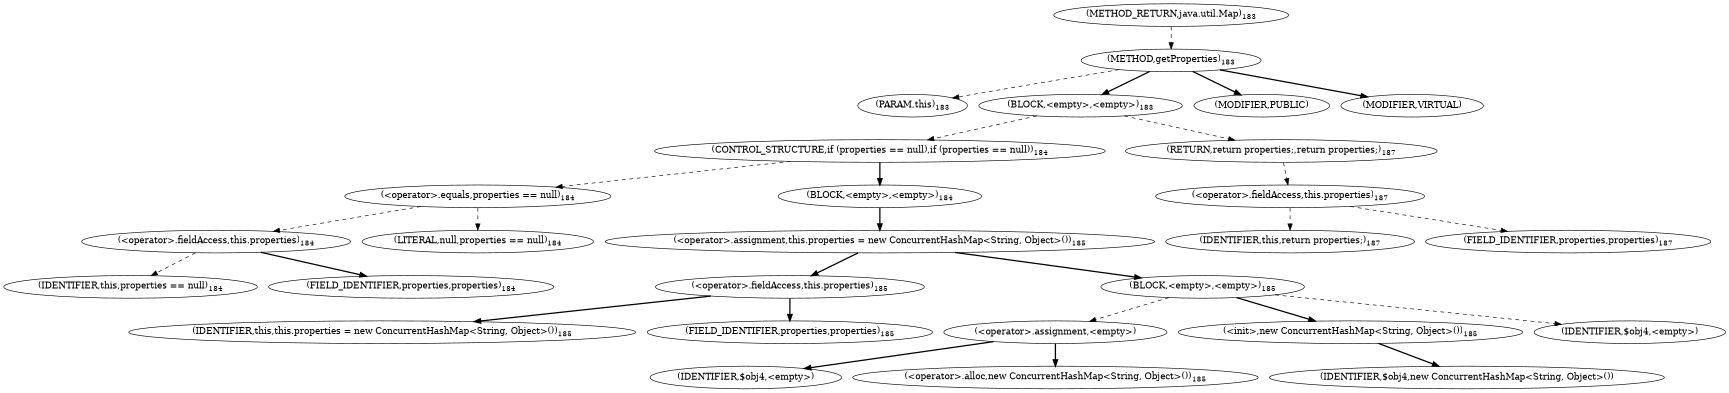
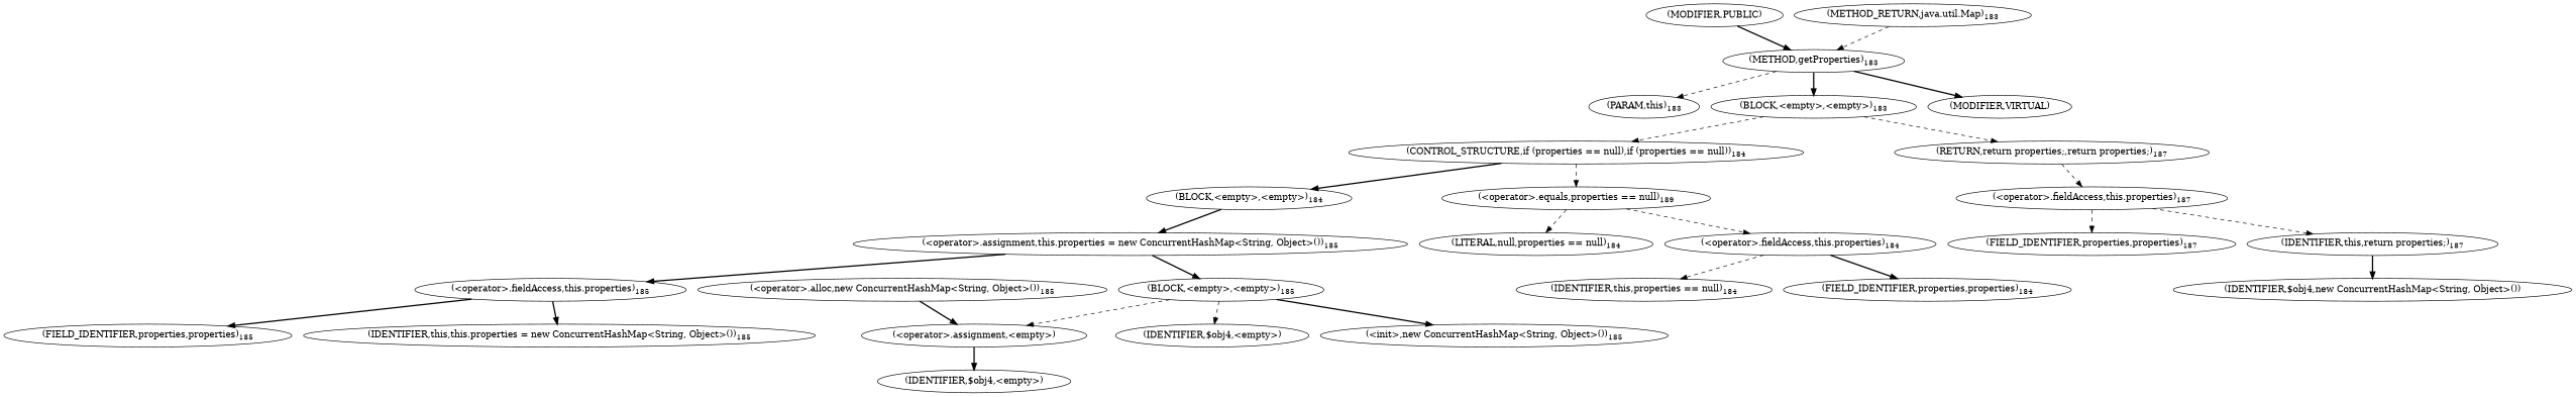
  digraph {
    edge [style=bold]
    n1 [label=<(METHOD,getProperties)<SUB>183</SUB>>]
    n2 [label=<(PARAM,this)<SUB>183</SUB>>]
    n3 [label=<(BLOCK,&lt;empty&gt;,&lt;empty&gt;)<SUB>183</SUB>>]
    n4 [label=<(MODIFIER,PUBLIC)>]
    n5 [label=<(MODIFIER,VIRTUAL)>]
    n6 [label=<(CONTROL_STRUCTURE,if (properties == null),if (properties == null))<SUB>184</SUB>>]
    n7 [label=<(RETURN,return properties;,return properties;)<SUB>187</SUB>>]
    n8 [label=<(METHOD_RETURN,java.util.Map)<SUB>183</SUB>>]
-   n9 [label=<(&lt;operator&gt;.equals,properties == null)<SUB>184</SUB>>]
+   n9 [label=<(&lt;operator&gt;.equals,properties == null)<SUB>189</SUB>>]
    n10 [label=<(BLOCK,&lt;empty&gt;,&lt;empty&gt;)<SUB>184</SUB>>]
    n11 [label=<(&lt;operator&gt;.fieldAccess,this.properties)<SUB>187</SUB>>]
    n12 [label=<(&lt;operator&gt;.fieldAccess,this.properties)<SUB>184</SUB>>]
    n13 [label=<(LITERAL,null,properties == null)<SUB>184</SUB>>]
    n14 [label=<(&lt;operator&gt;.assignment,this.properties = new ConcurrentHashMap&lt;String, Object&gt;())<SUB>185</SUB>>]
    n15 [label=<(IDENTIFIER,this,properties == null)<SUB>184</SUB>>]
    n16 [label=<(FIELD_IDENTIFIER,properties,properties)<SUB>184</SUB>>]
    n17 [label=<(&lt;operator&gt;.fieldAccess,this.properties)<SUB>185</SUB>>]
    n18 [label=<(BLOCK,&lt;empty&gt;,&lt;empty&gt;)<SUB>185</SUB>>]
    n19 [label=<(IDENTIFIER,this,this.properties = new ConcurrentHashMap&lt;String, Object&gt;())<SUB>185</SUB>>]
    n20 [label=<(FIELD_IDENTIFIER,properties,properties)<SUB>185</SUB>>]
    n21 [label=<(&lt;operator&gt;.assignment,&lt;empty&gt;)>]
    n22 [label=<(&lt;init&gt;,new ConcurrentHashMap&lt;String, Object&gt;())<SUB>185</SUB>>]
    n23 [label=<(IDENTIFIER,$obj4,&lt;empty&gt;)>]
    n24 [label=<(IDENTIFIER,$obj4,&lt;empty&gt;)>]
    n25 [label=<(&lt;operator&gt;.alloc,new ConcurrentHashMap&lt;String, Object&gt;())<SUB>185</SUB>>]
    n26 [label=<(IDENTIFIER,$obj4,new ConcurrentHashMap&lt;String, Object&gt;())>]
    n27 [label=<(IDENTIFIER,this,return properties;)<SUB>187</SUB>>]
    n28 [label=<(FIELD_IDENTIFIER,properties,properties)<SUB>187</SUB>>]
    n1 -> n2 [style=dashed]
    n1 -> n3
-   n1 -> n4
+   n4 -> n1
    n1 -> n5
    n3 -> n6 [style=dashed]
    n3 -> n7 [style=dashed]
    n6 -> n9 [style=dashed]
    n6 -> n10
    n7 -> n11 [style=dashed]
    n8 -> n1 [style=dashed]
    n9 -> n12 [style=dashed]
    n9 -> n13 [style=dashed]
    n10 -> n14
    n11 -> n27 [style=dashed]
    n11 -> n28 [style=dashed]
    n12 -> n15 [style=dashed]
    n12 -> n16
    n14 -> n17
    n14 -> n18
    n17 -> n19
    n17 -> n20
    n18 -> n21 [style=dashed]
    n18 -> n22
    n18 -> n23 [style=dashed]
    n21 -> n24
-   n21 -> n25
-   n22 -> n26
+   n25 -> n21
+   n27 -> n26
  }
